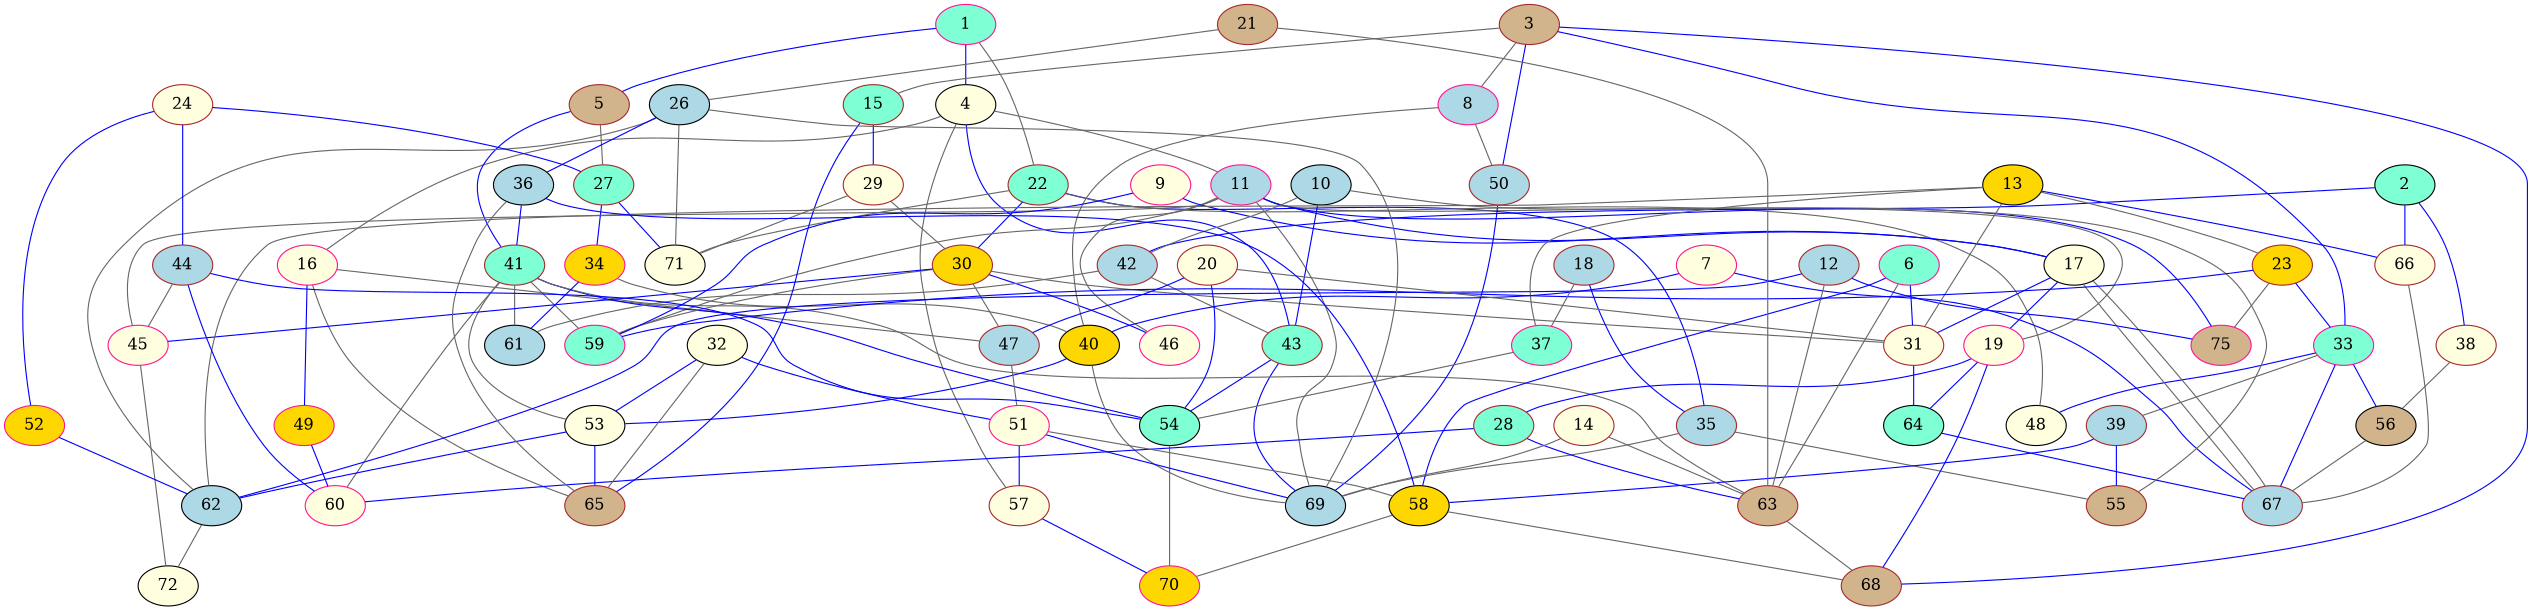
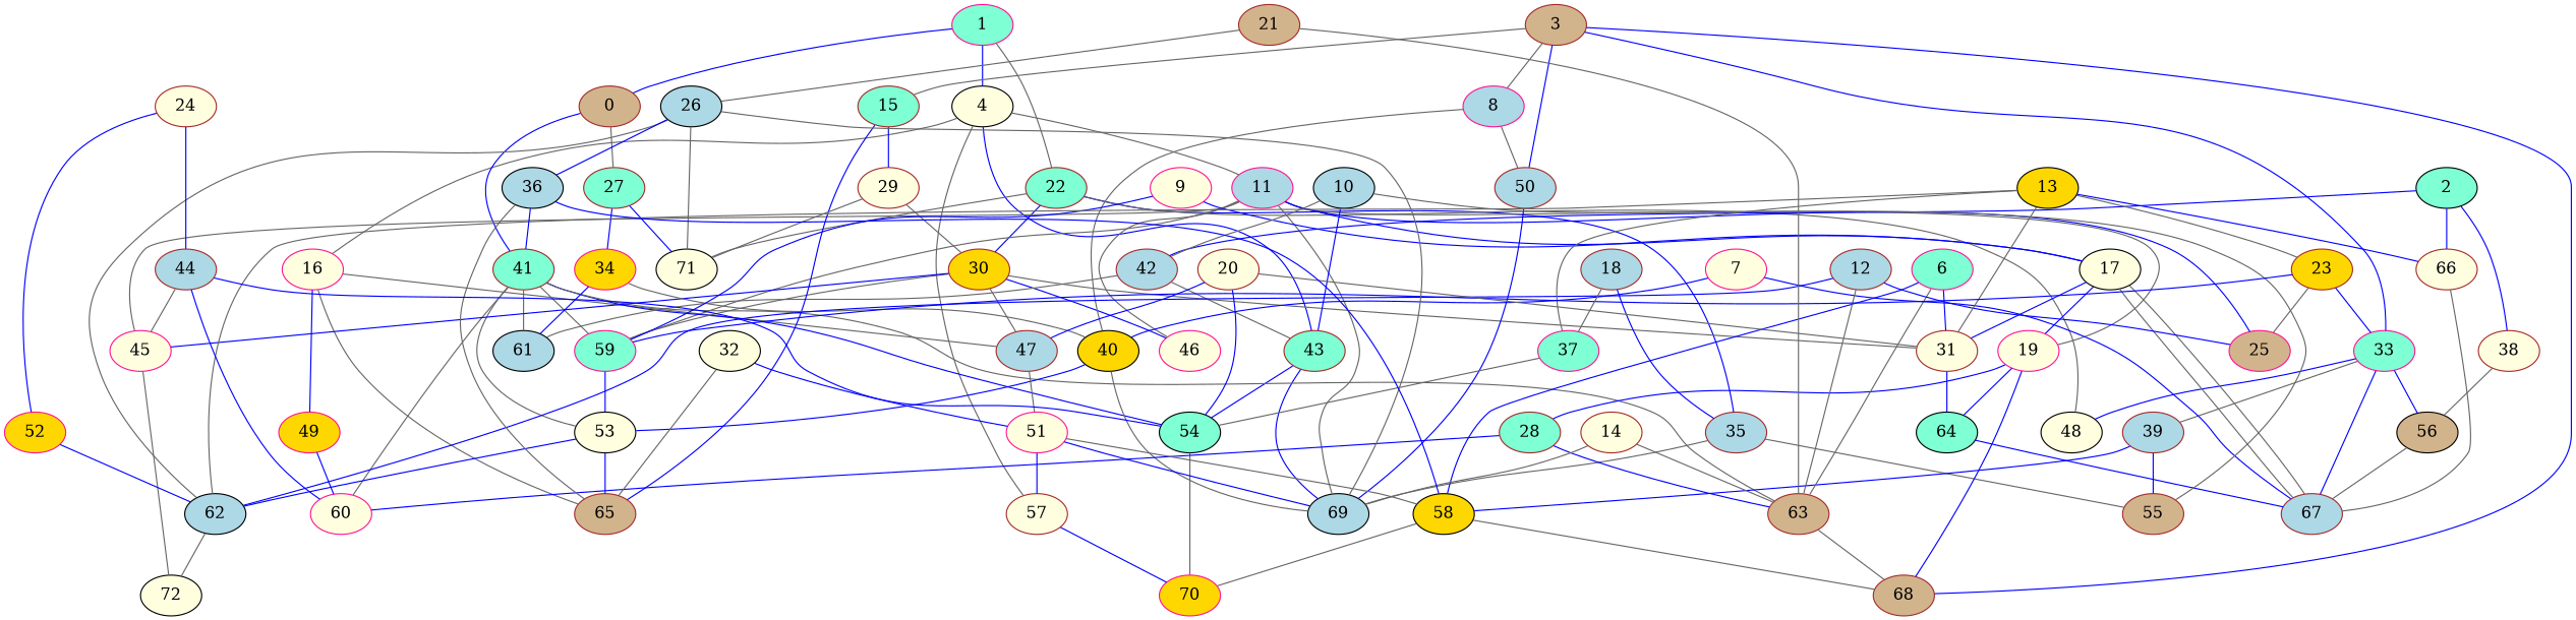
  graph {
    node [color=brown fillcolor=lightyellow style=filled]
    edge [color=blue]
    1 [color=deeppink fillcolor=aquamarine]
    4 [color=black]
-   5 [fillcolor=tan]
+   5 [fillcolor=tan label=0]
    22 [fillcolor=aquamarine]
    11 [color=deeppink fillcolor=lightblue]
    16 [color=deeppink]
    43 [fillcolor=aquamarine]
    57
    27 [fillcolor=aquamarine]
    41 [fillcolor=aquamarine]
    35 [fillcolor=lightblue]
    71 [color=black]
    30 [fillcolor=gold]
    48 [color=black]
    2 [color=black fillcolor=aquamarine]
    38
    42 [fillcolor=lightblue]
    66
    56 [color=black fillcolor=tan]
    61 [color=black fillcolor=lightblue]
    67 [fillcolor=lightblue]
    3 [fillcolor=tan]
    8 [color=deeppink fillcolor=lightblue]
    15 [fillcolor=aquamarine]
    33 [color=deeppink fillcolor=aquamarine]
    50 [fillcolor=lightblue]
    68 [fillcolor=tan]
    40 [color=black fillcolor=gold]
    29
    65 [fillcolor=tan]
    39 [fillcolor=lightblue]
    69 [color=black fillcolor=lightblue]
    17 [color=black]
    59 [color=deeppink fillcolor=aquamarine]
    19 [color=deeppink]
-   25 [color=deeppink fillcolor=tan label=75]
+   25 [color=deeppink fillcolor=tan]
    45 [color=deeppink]
    46 [color=deeppink]
    47 [fillcolor=lightblue]
    49 [color=deeppink fillcolor=gold]
    54 [color=black fillcolor=aquamarine]
    70 [color=deeppink fillcolor=gold]
    34 [color=deeppink fillcolor=gold]
    63 [fillcolor=tan]
    60 [color=deeppink]
    53 [color=black]
    6 [color=deeppink fillcolor=aquamarine]
    31
    58 [color=black fillcolor=gold]
    64 [color=black fillcolor=aquamarine]
    7 [color=deeppink]
    9 [color=deeppink]
    10 [color=black fillcolor=lightblue]
    55 [fillcolor=tan]
    28 [fillcolor=aquamarine]
    72 [color=black]
    12 [fillcolor=lightblue]
    62 [color=black fillcolor=lightblue]
    13 [color=black fillcolor=gold]
    23 [fillcolor=gold]
    37 [color=deeppink fillcolor=aquamarine]
    14
    51 [color=deeppink]
    18 [fillcolor=lightblue]
    20
    21 [fillcolor=tan]
    26 [color=black fillcolor=lightblue]
    36 [color=black fillcolor=lightblue]
    24
    44 [fillcolor=lightblue]
    52 [color=deeppink fillcolor=gold]
    32 [color=black]
    1 -- 4
    1 -- 5
    1 -- 22 [color=gray40]
    4 -- 11 [color=gray40]
    4 -- 16 [color=gray40]
    4 -- 43
    4 -- 57 [color=gray40]
    5 -- 27 [color=gray40]
    5 -- 41
    22 -- 35
    22 -- 71 [color=gray40]
    22 -- 30
    22 -- 48 [color=gray40]
    11 -- 69 [color=gray40]
    11 -- 17
    11 -- 59 [color=gray40]
    11 -- 19 [color=gray40]
    11 -- 25
    11 -- 45 [color=gray40]
    11 -- 46 [color=gray40]
    16 -- 65 [color=gray40]
    16 -- 47 [color=gray40]
    16 -- 49
    43 -- 69
    43 -- 54
    57 -- 70
    27 -- 71
    27 -- 34
    41 -- 61 [color=gray40]
    41 -- 59 [color=gray40]
    41 -- 54
    41 -- 63 [color=gray40]
    41 -- 60 [color=gray40]
    41 -- 53 [color=gray40]
    35 -- 69 [color=gray40]
    35 -- 55 [color=gray40]
    30 -- 59 [color=gray40]
    30 -- 45
    30 -- 46
    30 -- 47 [color=gray40]
    30 -- 31 [color=gray40]
    2 -- 38
    2 -- 42
    2 -- 66
    38 -- 56 [color=gray40]
    42 -- 43 [color=gray40]
    42 -- 61 [color=gray40]
    66 -- 67 [color=gray40]
    56 -- 67 [color=gray40]
    3 -- 8 [color=gray40]
    3 -- 15 [color=gray40]
    3 -- 33
    3 -- 50
    3 -- 68
    8 -- 50 [color=gray40]
    8 -- 40 [color=gray40]
    15 -- 29
    15 -- 65
    33 -- 48
    33 -- 56
    33 -- 67
    33 -- 39 [color=gray40]
    50 -- 69
    40 -- 69 [color=gray40]
    40 -- 53
    29 -- 71 [color=gray40]
    29 -- 30 [color=gray40]
    39 -- 58
    39 -- 55
    17 -- 67 [color=gray40]
    17 -- 67 [color=gray40]
    17 -- 19
    17 -- 31
    19 -- 68
    19 -- 64
    19 -- 28
    45 -- 72 [color=gray40]
    47 -- 51 [color=gray40]
    49 -- 60
    54 -- 70 [color=gray40]
    34 -- 61
    34 -- 40 [color=gray40]
    63 -- 68 [color=gray40]
    53 -- 65
    53 -- 62
    6 -- 63 [color=gray40]
    6 -- 31
    6 -- 58
    31 -- 64
    58 -- 68 [color=gray40]
    58 -- 70 [color=gray40]
    64 -- 67
    7 -- 67
    7 -- 40
    9 -- 17
    9 -- 59
    10 -- 43
    10 -- 42 [color=gray40]
    10 -- 55 [color=gray40]
    28 -- 63
    28 -- 60
    12 -- 25
    12 -- 63 [color=gray40]
    12 -- 62
    62 -- 72 [color=gray40]
    13 -- 66
    13 -- 31 [color=gray40]
    13 -- 62 [color=gray40]
    13 -- 23 [color=gray40]
    13 -- 37 [color=gray40]
    23 -- 33
    23 -- 59
    23 -- 25 [color=gray40]
    37 -- 54 [color=gray40]
    14 -- 69 [color=gray40]
    14 -- 63 [color=gray40]
    51 -- 57
    51 -- 69
    51 -- 58 [color=gray40]
    18 -- 35
    18 -- 37 [color=gray40]
    20 -- 47
    20 -- 54
    20 -- 31 [color=gray40]
    21 -- 63 [color=gray40]
    21 -- 26 [color=gray40]
    26 -- 71 [color=gray40]
    26 -- 69 [color=gray40]
    26 -- 62 [color=gray40]
    26 -- 36
    36 -- 41
    36 -- 65 [color=gray40]
    36 -- 58
-   24 -- 27
    24 -- 44
    24 -- 52
    44 -- 45 [color=gray40]
    44 -- 54
    44 -- 60
    52 -- 62
    32 -- 65 [color=gray40]
-   32 -- 53
+   59 -- 53
    32 -- 51
  }
